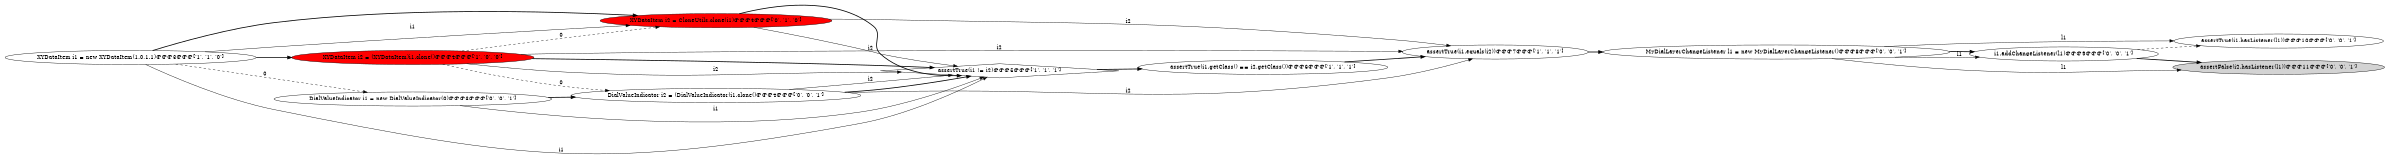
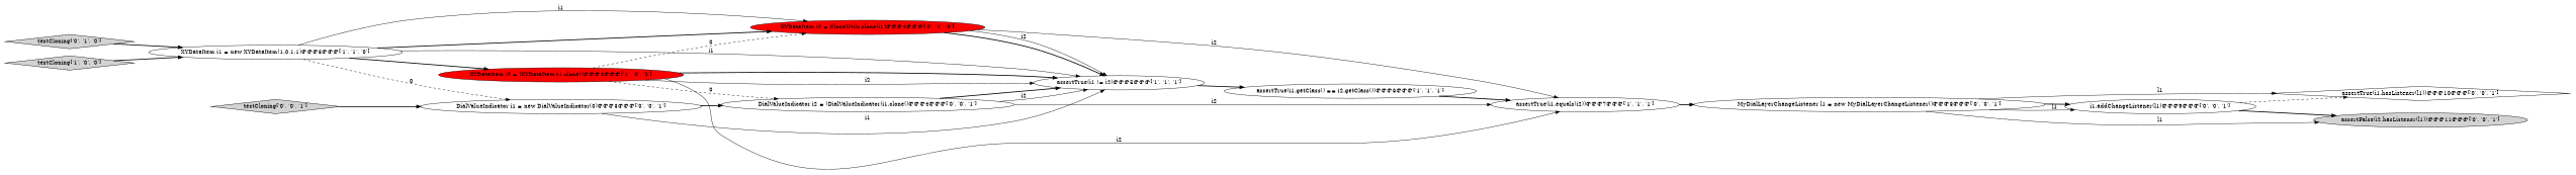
  digraph {
    rankdir=LR
    node [fillcolor=white shape=ellipse style=filled]
    edge [style=bold]
    n1 [fillcolor=red label="XYDataItem i2 = (XYDataItem)i1.clone()@@@4@@@['1', '0', '0']"]
    n2 [label="DialValueIndicator i2 = (DialValueIndicator)i1.clone()@@@4@@@['0', '0', '1']"]
-   n3 [label="assertTrue(i1 != i2)@@@5@@@['1', '1', '1']" shape=diamond]
+   n3 [label="assertTrue(i1 != i2)@@@5@@@['1', '1', '1']"]
    n4 [fillcolor=red label="XYDataItem i2 = CloneUtils.clone(i1)@@@4@@@['0', '1', '0']"]
    n5 [label="assertTrue(i1.equals(i2))@@@7@@@['1', '1', '1']"]
    n6 [label="assertTrue(i1.getClass() == i2.getClass())@@@6@@@['1', '1', '1']"]
    n7 [label="MyDialLayerChangeListener l1 = new MyDialLayerChangeListener()@@@8@@@['0', '0', '1']"]
+   n8 [fillcolor=lightgray label="testCloning['0', '1', '0']" shape=diamond]
    n9 [label="XYDataItem i1 = new XYDataItem(1.0,1.1)@@@3@@@['1', '1', '0']"]
    n10 [label="DialValueIndicator i1 = new DialValueIndicator(0)@@@3@@@['0', '0', '1']"]
    n11 [label="i1.addChangeListener(l1)@@@9@@@['0', '0', '1']"]
-   n12 [label="assertTrue(i1.hasListener(l1))@@@10@@@['0', '0', '1']"]
+   n12 [label="assertTrue(i1.hasListener(l1))@@@10@@@['0', '0', '1']" shape=diamond]
    n13 [fillcolor=lightgray label="assertFalse(i2.hasListener(l1))@@@11@@@['0', '0', '1']"]
+   n14 [fillcolor=lightgray label="testCloning['0', '0', '1']" shape=diamond]
+   n15 [fillcolor=lightgray label="testCloning['1', '0', '0']" shape=diamond]
    n1 -> n2 [label=0 style=dashed]
    n1 -> n3
    n1 -> n3 [label=i2 style=solid]
    n1 -> n4 [label=0 style=dashed]
    n1 -> n5 [label=i2 style=solid]
    n2 -> n3
    n2 -> n3 [label=i2 style=solid]
    n2 -> n5 [label=i2 style=solid]
    n3 -> n6
    n4 -> n3
    n4 -> n3 [label=i2 style=solid]
    n4 -> n5 [label=i2 style=solid]
    n5 -> n7
    n6 -> n5
    n7 -> n11 [label=l1 style=solid]
    n7 -> n11
    n7 -> n12 [label=l1 style=solid]
    n7 -> n13 [label=l1 style=solid]
+   n8 -> n9
    n9 -> n1
    n9 -> n3 [label=i1 style=solid]
    n9 -> n4 [label=i1 style=solid]
    n9 -> n4
    n9 -> n10 [label=0 style=dashed]
    n10 -> n2
    n10 -> n3 [label=i1 style=solid]
    n11 -> n12 [style=dashed]
    n11 -> n13
+   n14 -> n10
+   n15 -> n9
  }
